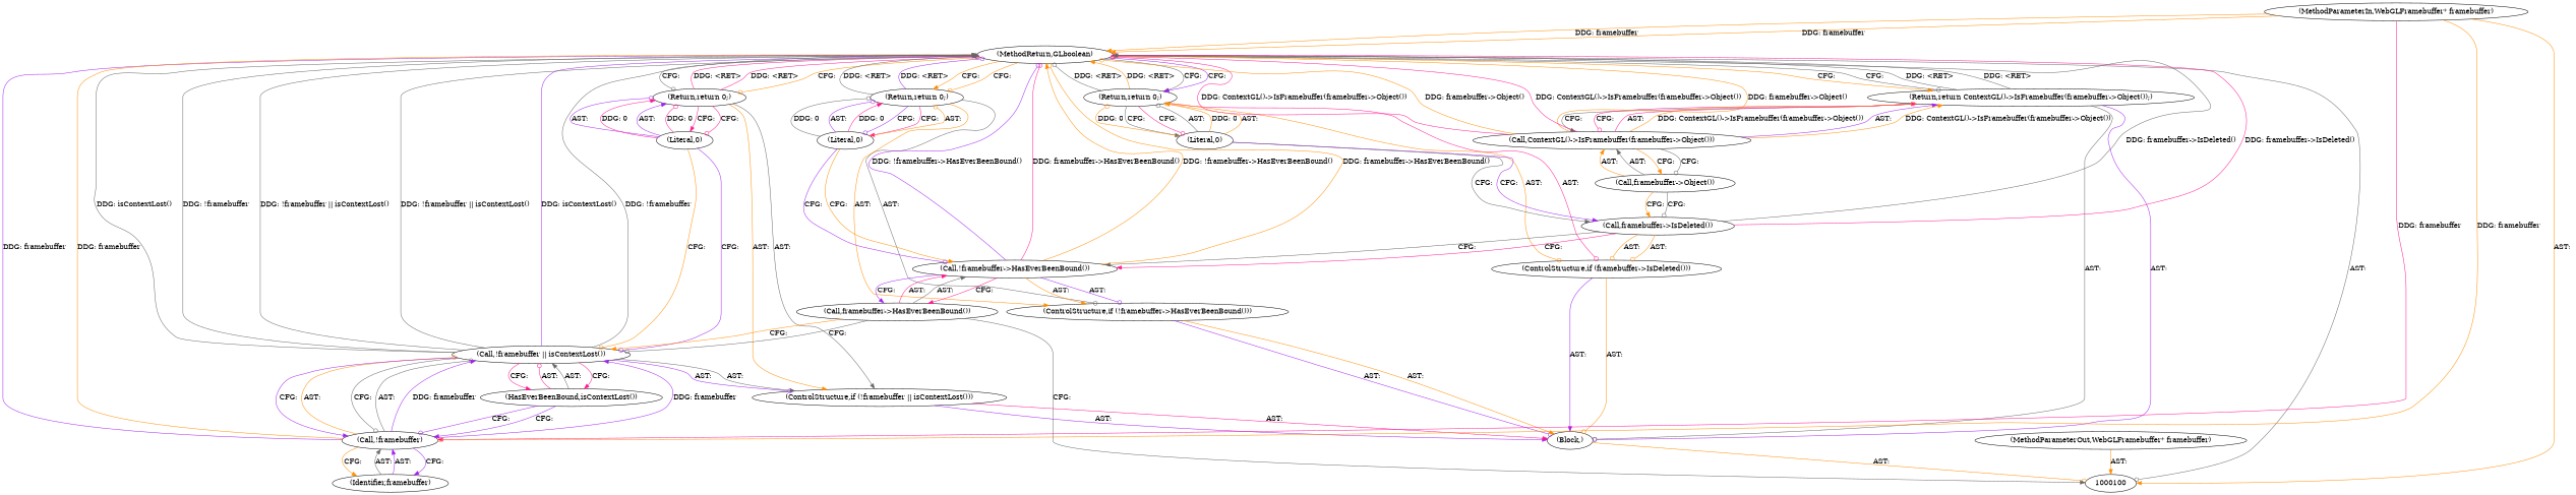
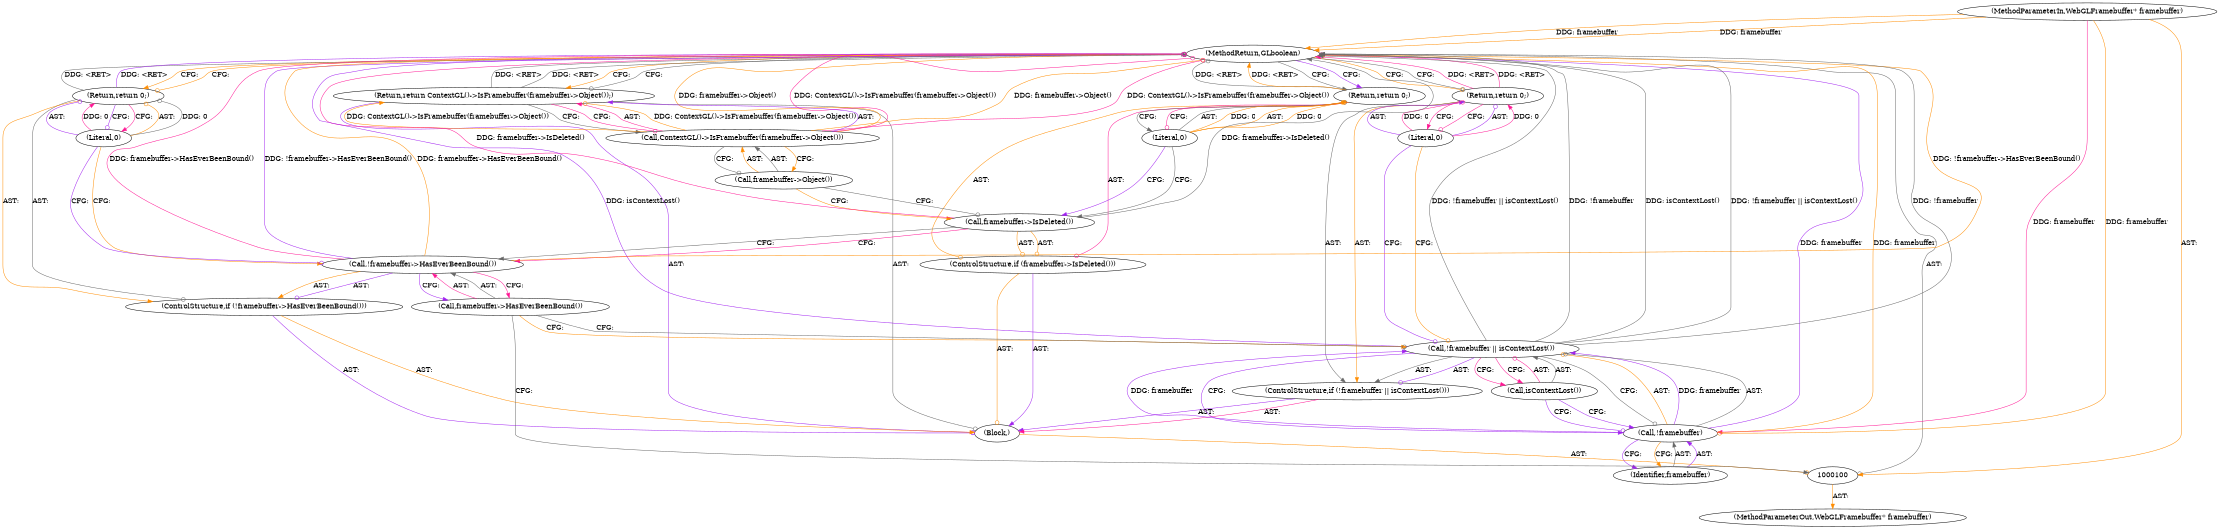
  digraph {
    edge [arrowhead=normal color=darkorange]
    n1 [label="(MethodReturn,GLboolean)"]
    n2 [label="(Return,return ContextGL()->IsFramebuffer(framebuffer->Object());)"]
    n3 [label="(Return,return 0;)"]
    n4 [label="(Return,return 0;)"]
    n5 [label="(Return,return 0;)"]
    1000100
    n7 [label="(Call,ContextGL()->IsFramebuffer(framebuffer->Object()))"]
    n8 [label="(Block,)"]
    n9 [label="(ControlStructure,if (!framebuffer || isContextLost()))"]
    n10 [label="(Literal,0)"]
    n11 [label="(ControlStructure,if (!framebuffer->HasEverBeenBound()))"]
    n12 [label="(Literal,0)"]
    n13 [label="(ControlStructure,if (framebuffer->IsDeleted()))"]
    n14 [label="(Literal,0)"]
    n15 [label="(Call,framebuffer->Object())"]
    n16 [label="(Call,framebuffer->IsDeleted())"]
    n17 [label="(Call,!framebuffer->HasEverBeenBound())"]
    n18 [label="(MethodParameterIn,WebGLFramebuffer* framebuffer)"]
    n19 [label="(Call,!framebuffer)"]
    n20 [label="(Call,!framebuffer || isContextLost())"]
    n21 [label="(Identifier,framebuffer)"]
    n22 [label="(MethodParameterOut,WebGLFramebuffer* framebuffer)"]
-   n23 [label="(HasEverBeenBound,isContextLost())"]
+   n23 [label="(Call,isContextLost())"]
    n24 [label="(Call,framebuffer->HasEverBeenBound())"]
    n1 -> n2 [label="CFG: "]
    n1 -> n2 [arrowhead=odot color=gray40 label="CFG: "]
    n1 -> n3 [arrowhead=odot label="CFG: "]
    n1 -> n3 [arrowhead=odot color=gray40 label="CFG: "]
    n1 -> n4 [label="CFG: "]
    n1 -> n4 [arrowhead=odot label="CFG: "]
    n1 -> n5 [color=gray40 label="CFG: "]
    n1 -> n5 [color=purple label="CFG: "]
    n1 -> 1000100 [arrowhead=odot color=gray40 label="AST: "]
    n2 -> n1 [color=gray40 label="DDG: <RET>"]
    n2 -> n1 [arrowhead=odot color=gray40 label="DDG: <RET>"]
    n2 -> n7 [color=gray40 label="CFG: "]
    n2 -> n7 [arrowhead=odot color=deeppink label="CFG: "]
    n2 -> n8 [arrowhead=odot color=purple label="AST: "]
    n2 -> n8 [arrowhead=odot color=gray40 label="AST: "]
    n3 -> n1 [color=deeppink label="DDG: <RET>"]
    n3 -> n1 [arrowhead=odot color=deeppink label="DDG: <RET>"]
    n3 -> n9 [label="AST: "]
    n3 -> n9 [color=gray40 label="AST: "]
    n3 -> n10 [color=deeppink label="CFG: "]
    n3 -> n10 [arrowhead=odot color=deeppink label="CFG: "]
    n4 -> n1 [arrowhead=odot color=gray40 label="DDG: <RET>"]
    n4 -> n1 [arrowhead=odot color=purple label="DDG: <RET>"]
    n4 -> n11 [arrowhead=odot color=gray40 label="AST: "]
    n4 -> n11 [label="AST: "]
    n4 -> n12 [arrowhead=odot color=purple label="CFG: "]
    n4 -> n12 [color=deeppink label="CFG: "]
    n5 -> n1 [arrowhead=odot color=gray40 label="DDG: <RET>"]
    n5 -> n1 [label="DDG: <RET>"]
    n5 -> n13 [arrowhead=odot color=deeppink label="AST: "]
    n5 -> n13 [arrowhead=odot label="AST: "]
    n5 -> n14 [color=gray40 label="CFG: "]
    n5 -> n14 [arrowhead=odot color=deeppink label="CFG: "]
    n7 -> n1 [arrowhead=odot label="DDG: framebuffer->Object()"]
    n7 -> n1 [arrowhead=odot color=deeppink label="DDG: ContextGL()->IsFramebuffer(framebuffer->Object())"]
    n7 -> n1 [arrowhead=odot label="DDG: framebuffer->Object()"]
    n7 -> n1 [arrowhead=odot color=deeppink label="DDG: ContextGL()->IsFramebuffer(framebuffer->Object())"]
    n7 -> n2 [color=deeppink label="AST: "]
    n7 -> n2 [arrowhead=odot label="DDG: ContextGL()->IsFramebuffer(framebuffer->Object())"]
    n7 -> n2 [color=purple label="AST: "]
    n7 -> n2 [label="DDG: ContextGL()->IsFramebuffer(framebuffer->Object())"]
    n7 -> n15 [label="CFG: "]
    n7 -> n15 [arrowhead=odot color=gray40 label="CFG: "]
    n8 -> 1000100 [arrowhead=odot label="AST: "]
    n9 -> n8 [color=purple label="AST: "]
    n9 -> n8 [color=deeppink label="AST: "]
    n10 -> n3 [arrowhead=odot color=purple label="AST: "]
    n10 -> n3 [color=deeppink label="DDG: 0"]
    n10 -> n3 [color=purple label="AST: "]
    n10 -> n3 [arrowhead=odot color=deeppink label="DDG: 0"]
    n10 -> n20 [arrowhead=odot color=purple label="CFG: "]
    n10 -> n20 [arrowhead=odot label="CFG: "]
    n11 -> n8 [arrowhead=odot color=purple label="AST: "]
    n11 -> n8 [label="AST: "]
    n12 -> n4 [arrowhead=odot label="AST: "]
    n12 -> n4 [arrowhead=odot color=gray40 label="DDG: 0"]
    n12 -> n4 [arrowhead=odot color=purple label="AST: "]
    n12 -> n4 [color=deeppink label="DDG: 0"]
    n12 -> n17 [label="CFG: "]
    n12 -> n17 [arrowhead=odot color=purple label="CFG: "]
    n13 -> n8 [color=purple label="AST: "]
    n13 -> n8 [arrowhead=odot label="AST: "]
    n14 -> n5 [arrowhead=odot color=gray40 label="AST: "]
    n14 -> n5 [label="DDG: 0"]
    n14 -> n5 [arrowhead=odot label="AST: "]
    n14 -> n5 [arrowhead=odot label="DDG: 0"]
    n14 -> n16 [color=purple label="CFG: "]
    n14 -> n16 [color=gray40 label="CFG: "]
    n15 -> n7 [label="AST: "]
    n15 -> n7 [color=gray40 label="AST: "]
    n15 -> n16 [label="CFG: "]
    n15 -> n16 [arrowhead=odot color=gray40 label="CFG: "]
    n16 -> n1 [arrowhead=odot color=deeppink label="DDG: framebuffer->IsDeleted()"]
    n16 -> n1 [color=gray40 label="DDG: framebuffer->IsDeleted()"]
    n16 -> n13 [arrowhead=odot label="AST: "]
    n16 -> n13 [arrowhead=odot label="AST: "]
    n16 -> n17 [color=gray40 label="CFG: "]
    n16 -> n17 [color=deeppink label="CFG: "]
    n17 -> n1 [arrowhead=odot color=deeppink label="DDG: framebuffer->HasEverBeenBound()"]
    n17 -> n1 [arrowhead=odot color=purple label="DDG: !framebuffer->HasEverBeenBound()"]
    n17 -> n1 [arrowhead=odot label="DDG: framebuffer->HasEverBeenBound()"]
    n17 -> n1 [label="DDG: !framebuffer->HasEverBeenBound()"]
    n17 -> n11 [arrowhead=odot color=purple label="AST: "]
    n17 -> n11 [label="AST: "]
    n17 -> n24 [color=deeppink label="CFG: "]
    n17 -> n24 [color=purple label="CFG: "]
    n18 -> n1 [label="DDG: framebuffer"]
    n18 -> n1 [label="DDG: framebuffer"]
    n18 -> 1000100 [label="AST: "]
    n18 -> n19 [color=deeppink label="DDG: framebuffer"]
    n18 -> n19 [arrowhead=odot label="DDG: framebuffer"]
    n19 -> n1 [color=purple label="DDG: framebuffer"]
    n19 -> n1 [label="DDG: framebuffer"]
    n19 -> n20 [arrowhead=odot label="AST: "]
    n19 -> n20 [color=purple label="DDG: framebuffer"]
    n19 -> n20 [arrowhead=odot color=gray40 label="AST: "]
    n19 -> n20 [color=purple label="DDG: framebuffer"]
    n19 -> n21 [color=purple label="CFG: "]
    n19 -> n21 [label="CFG: "]
    n20 -> n1 [arrowhead=odot color=purple label="DDG: isContextLost()"]
    n20 -> n1 [color=gray40 label="DDG: !framebuffer || isContextLost()"]
    n20 -> n1 [color=gray40 label="DDG: !framebuffer"]
    n20 -> n1 [arrowhead=odot color=gray40 label="DDG: isContextLost()"]
    n20 -> n1 [color=gray40 label="DDG: !framebuffer || isContextLost()"]
    n20 -> n1 [color=gray40 label="DDG: !framebuffer"]
    n20 -> n9 [color=gray40 label="AST: "]
    n20 -> n9 [arrowhead=odot color=purple label="AST: "]
    n20 -> n19 [arrowhead=odot color=gray40 label="CFG: "]
    n20 -> n19 [color=purple label="CFG: "]
    n20 -> n23 [color=deeppink label="CFG: "]
    n20 -> n23 [color=deeppink label="CFG: "]
    n21 -> n19 [color=gray40 label="AST: "]
    n21 -> n19 [color=purple label="AST: "]
-   n22 -> 1000100 [label="AST: "]
+   1000100 -> n22 [label="AST: "]
    n23 -> n19 [arrowhead=odot color=purple label="CFG: "]
    n23 -> n19 [color=purple label="CFG: "]
    n23 -> n20 [arrowhead=odot color=deeppink label="AST: "]
    n23 -> n20 [color=gray40 label="AST: "]
    n24 -> 1000100 [color=gray40 label="CFG: "]
    n24 -> n17 [color=deeppink label="AST: "]
    n24 -> n17 [color=gray40 label="AST: "]
    n24 -> n20 [label="CFG: "]
    n24 -> n20 [arrowhead=odot color=gray40 label="CFG: "]
  }
